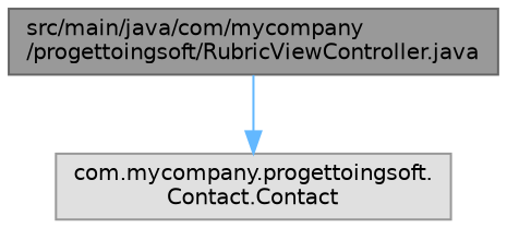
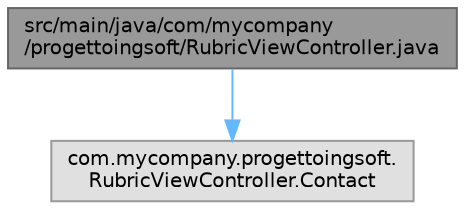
  digraph {
    node [fontname=Helvetica fontsize=10 shape=box style=filled]
    n1 [color=gray40 fillcolor=grey60 fontcolor=black height=0.2 label="src/main/java/com/mycompany\l/progettoingsoft/RubricViewController.java" width=0.4]
-   n2 [color=grey60 fillcolor="#E0E0E0" height=0.2 label="com.mycompany.progettoingsoft.\lContact.Contact" width=0.4]
+   n2 [color=grey60 fillcolor="#E0E0E0" height=0.2 label="com.mycompany.progettoingsoft.\lRubricViewController.Contact" width=0.4]
    n1 -> n2 [color=steelblue1 fontname=Helvetica fontsize=10 labelfontname=Helvetica labelfontsize=10 style=solid]
  }
